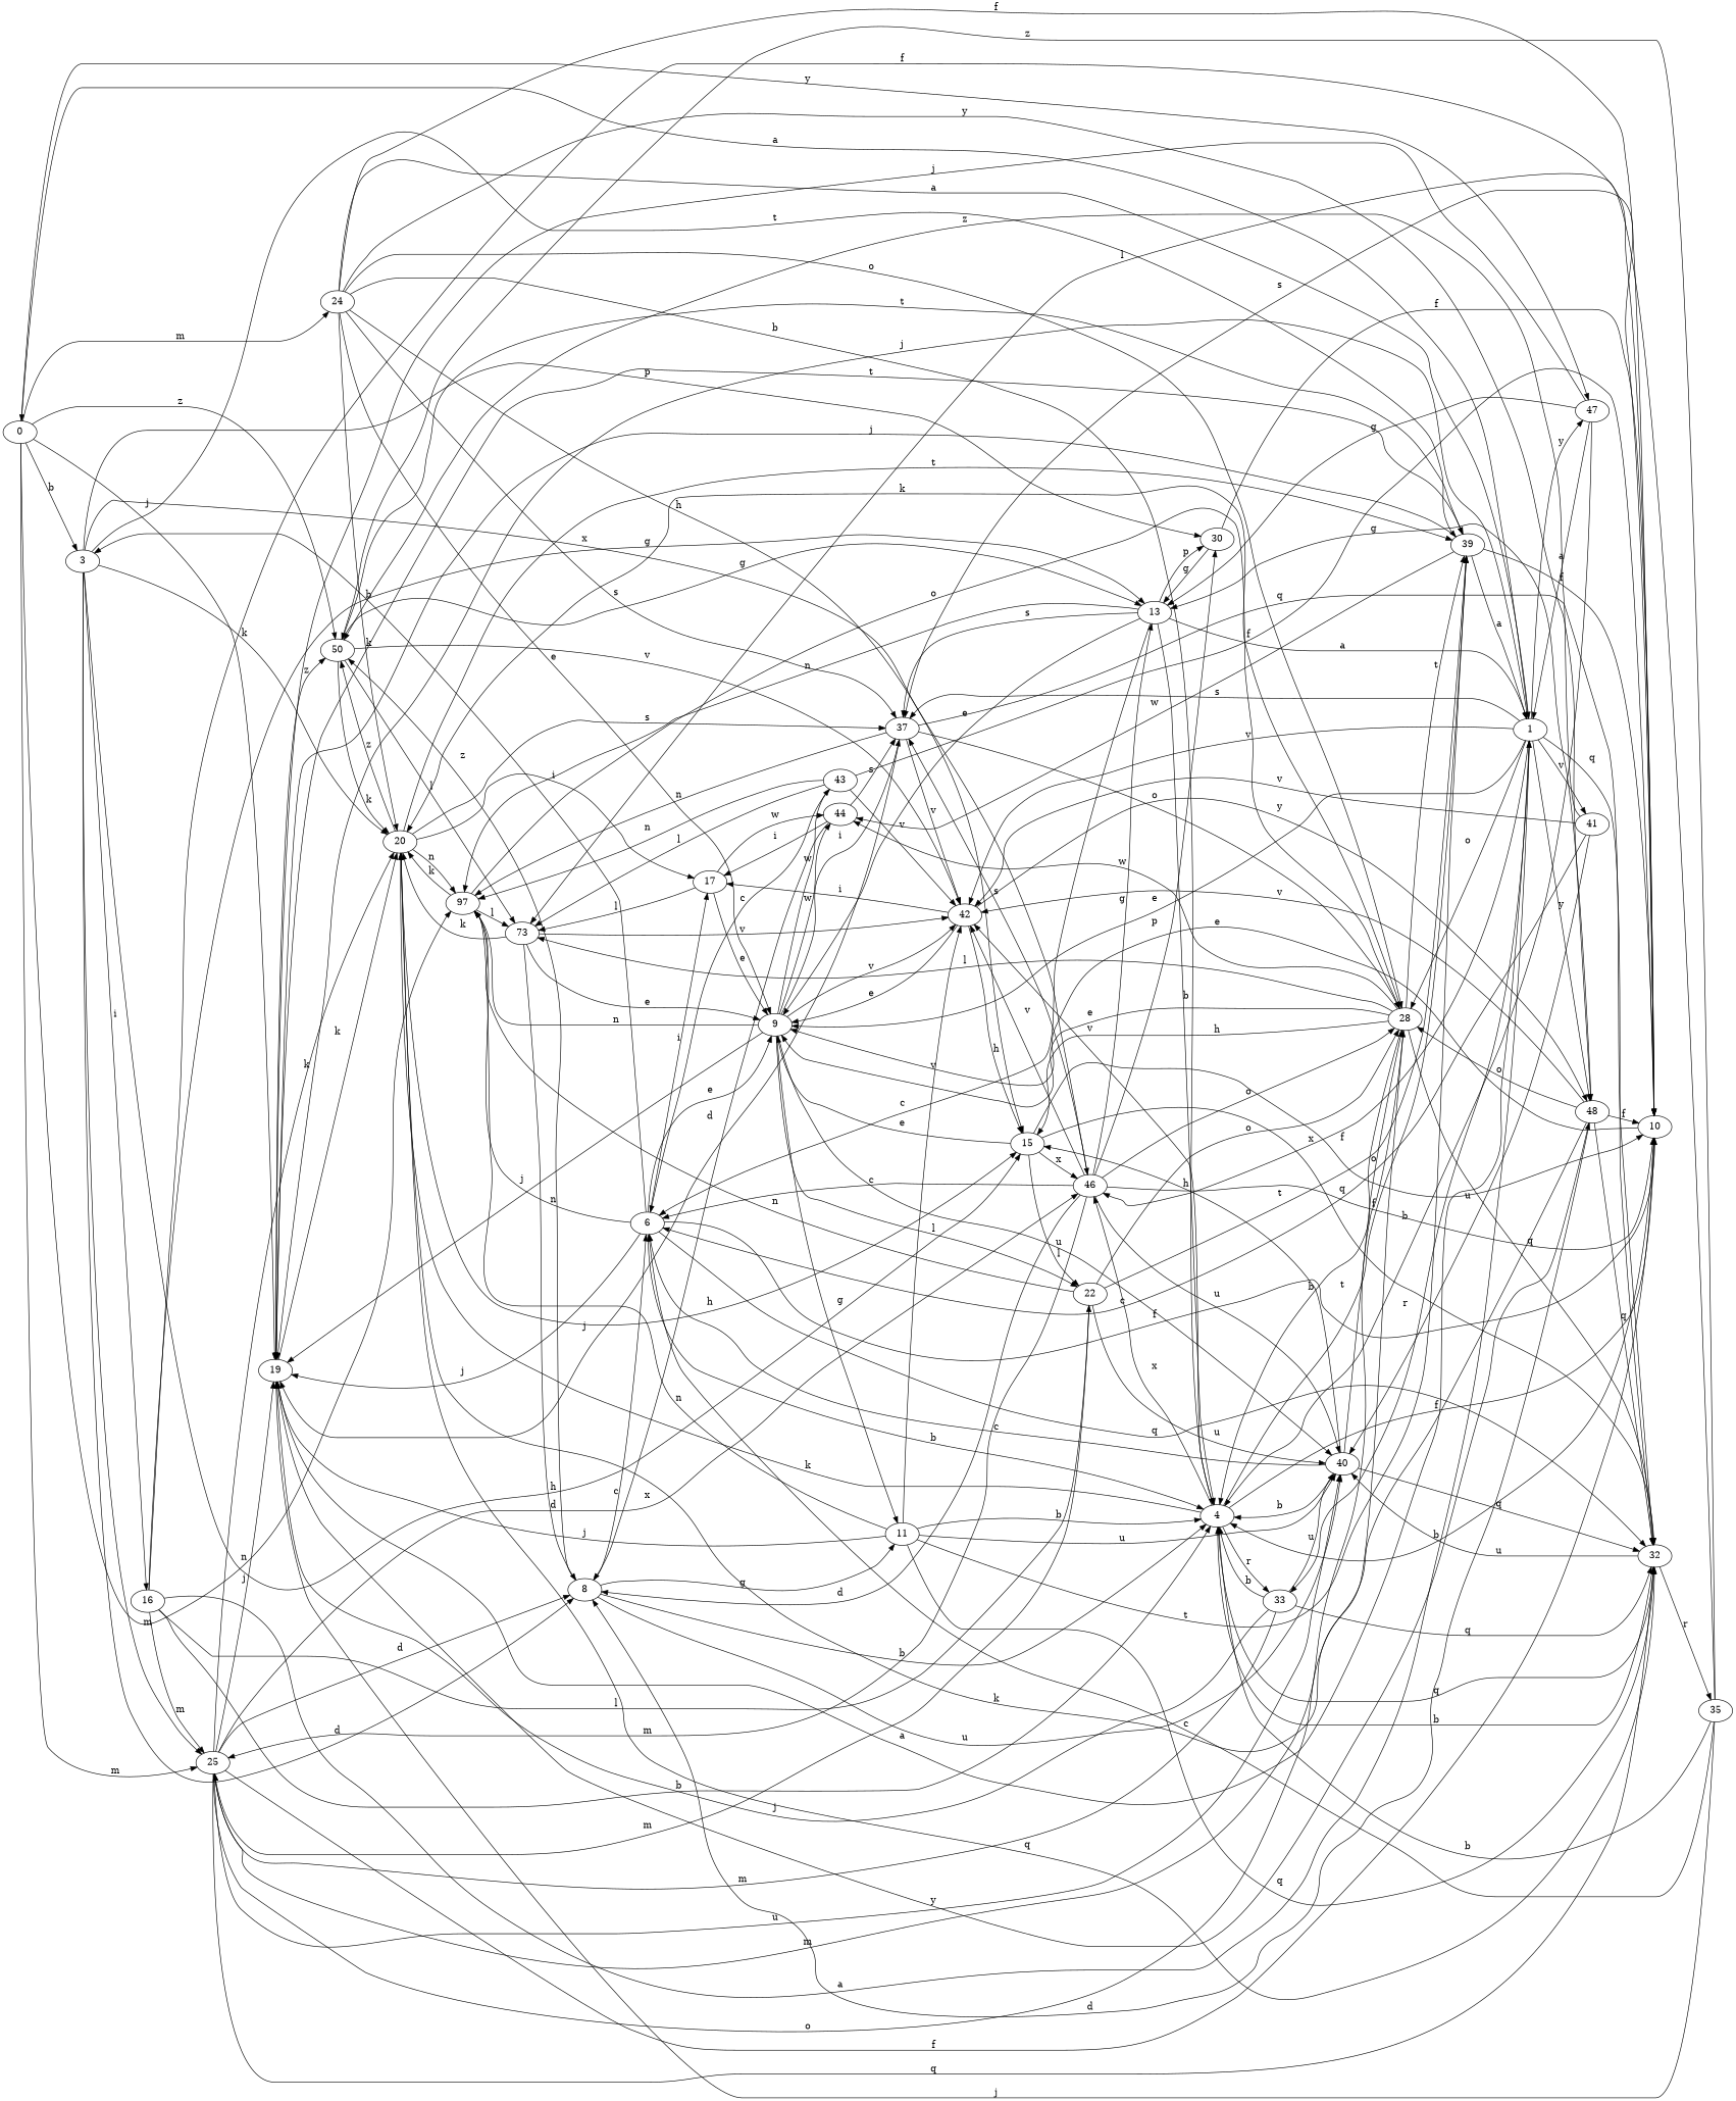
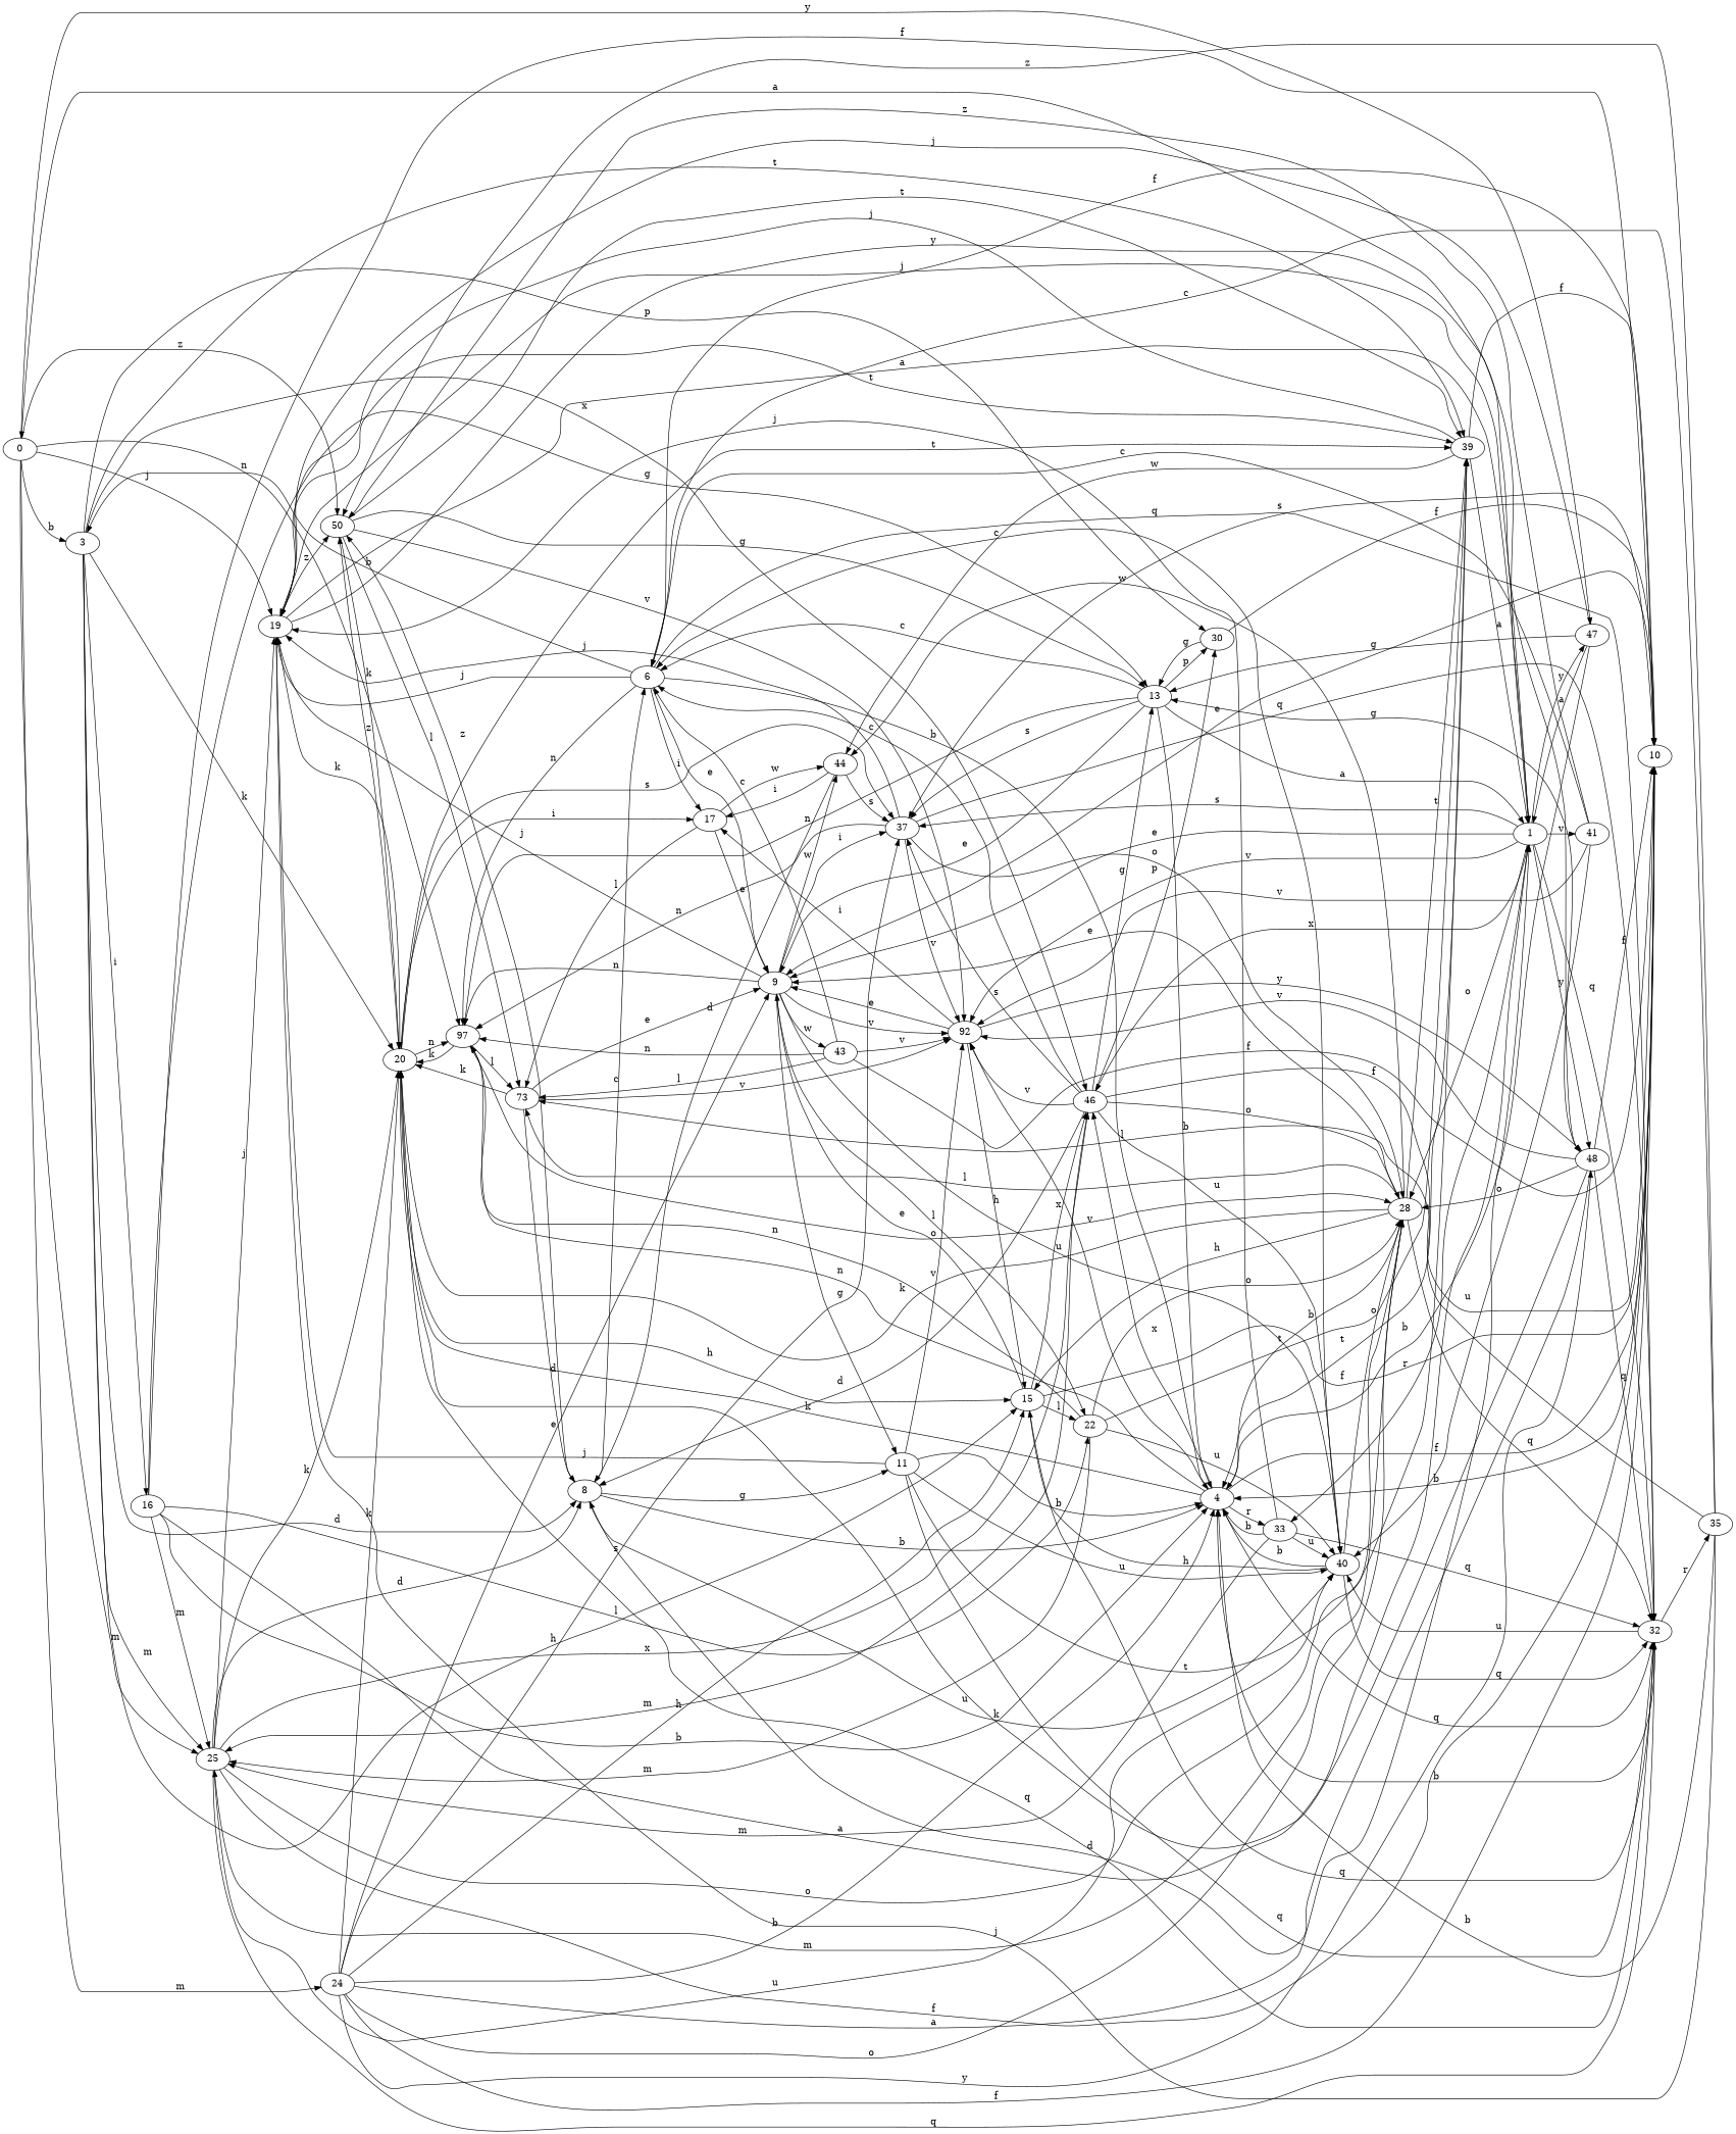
  strict digraph {
    rankdir=LR
    0
    3
    19
    24
    25
    n6 [label=97]
    47
    50
    46
    8
    15
    16
    20
    30
    39
    1
    48
    9
    28
    37
    4
    10
    32
    40
    n25 [label=73]
    13
-   42
+   42 [label=92]
    33
    41
    11
    22
    43
    44
    35
    6
    17
    0 -> 3 [label=b]
    0 -> 19 [label=j]
    0 -> 24 [label=m]
    0 -> 25 [label=m]
    0 -> n6 [label=n]
    0 -> 47 [label=y]
    0 -> 50 [label=z]
    3 -> 25 [label=m]
    3 -> 46 [label=x]
    3 -> 8 [label=d]
    3 -> 15 [label=h]
    3 -> 16 [label=i]
    3 -> 20 [label=k]
    3 -> 30 [label=p]
    3 -> 39 [label=t]
    19 -> 50 [label=z]
    19 -> 20 [label=k]
    19 -> 39 [label=t]
    19 -> 1 [label=a]
    19 -> 48 [label=y]
    24 -> 15 [label=h]
    24 -> 20 [label=k]
    24 -> 1 [label=a]
    24 -> 48 [label=y]
    24 -> 9 [label=e]
    24 -> 28 [label=o]
    24 -> 37 [label=s]
    24 -> 4 [label=b]
    24 -> 10 [label=f]
    25 -> 19 [label=j]
    25 -> 46 [label=x]
    25 -> 8 [label=d]
    25 -> 20 [label=k]
    25 -> 28 [label=o]
    25 -> 10 [label=f]
    25 -> 32 [label=q]
    25 -> 40 [label=u]
    n6 -> 20 [label=k]
    n6 -> 28 [label=o]
    n6 -> n25 [label=l]
    47 -> 19 [label=j]
    47 -> 1 [label=a]
    47 -> 4 [label=b]
    47 -> 13 [label=g]
    50 -> 20 [label=k]
    50 -> 39 [label=t]
    50 -> n25 [label=l]
    50 -> 13 [label=g]
    50 -> 42 [label=v]
    46 -> 25 [label=m]
    46 -> 8 [label=d]
    46 -> 30 [label=p]
    46 -> 28 [label=o]
    46 -> 37 [label=s]
    46 -> 10 [label=f]
    46 -> 40 [label=u]
    46 -> 13 [label=g]
    46 -> 42 [label=v]
    46 -> 6 [label=c]
    8 -> 50 [label=z]
    8 -> 4 [label=b]
    8 -> 40 [label=u]
    8 -> 11 [label=g]
    8 -> 6 [label=c]
    15 -> 46 [label=x]
    15 -> 9 [label=e]
    15 -> 10 [label=f]
    15 -> 32 [label=q]
    15 -> 22 [label=l]
    16 -> 25 [label=m]
    16 -> 1 [label=a]
    16 -> 4 [label=b]
    16 -> 10 [label=f]
    16 -> 13 [label=g]
    16 -> 22 [label=l]
    20 -> n6 [label=n]
    20 -> 50 [label=z]
    20 -> 15 [label=h]
    20 -> 39 [label=t]
    20 -> 37 [label=s]
    20 -> 32 [label=q]
    20 -> 17 [label=i]
    30 -> 10 [label=f]
    30 -> 13 [label=g]
    39 -> 19 [label=j]
    39 -> 1 [label=a]
    39 -> 10 [label=f]
    39 -> 44 [label=w]
    1 -> 0 [label=a]
    1 -> 19 [label=j]
    1 -> 47 [label=y]
    1 -> 46 [label=x]
    1 -> 48 [label=y]
    1 -> 9 [label=e]
    1 -> 28 [label=o]
    1 -> 37 [label=s]
    1 -> 32 [label=q]
    1 -> 42 [label=v]
    1 -> 33 [label=r]
    1 -> 41 [label=v]
    48 -> 8 [label=d]
    48 -> 20 [label=k]
    48 -> 28 [label=o]
    48 -> 10 [label=f]
    48 -> 32 [label=q]
    48 -> 13 [label=g]
    48 -> 42 [label=v]
    9 -> 19 [label=j]
    9 -> n6 [label=n]
    9 -> 37 [label=i]
    9 -> 40 [label=u]
    9 -> 42 [label=v]
    9 -> 11 [label=g]
    9 -> 22 [label=l]
    9 -> 43 [label=w]
    9 -> 44 [label=w]
    28 -> 25 [label=m]
    28 -> 15 [label=h]
    28 -> 20 [label=k]
    28 -> 39 [label=t]
    28 -> 9 [label=e]
    28 -> 4 [label=b]
    28 -> 32 [label=q]
    28 -> n25 [label=l]
    28 -> 44 [label=w]
    37 -> 19 [label=j]
    37 -> n6 [label=n]
    37 -> 28 [label=o]
    37 -> 32 [label=q]
    37 -> 42 [label=v]
    4 -> 46 [label=x]
    4 -> 20 [label=k]
    4 -> 39 [label=t]
    4 -> 10 [label=f]
    4 -> 32 [label=q]
    4 -> 42 [label=v]
    4 -> 33 [label=r]
    10 -> 9 [label=e]
    10 -> 37 [label=s]
    10 -> 4 [label=b]
    32 -> 4 [label=b]
    32 -> 40 [label=u]
    32 -> 35 [label=r]
    40 -> 15 [label=h]
    40 -> 28 [label=o]
    40 -> 4 [label=b]
    40 -> 32 [label=q]
    40 -> 6 [label=c]
    n25 -> 8 [label=d]
    n25 -> 20 [label=k]
    n25 -> 9 [label=e]
    n25 -> 42 [label=v]
    13 -> n6 [label=n]
    13 -> 30 [label=p]
    13 -> 1 [label=a]
    13 -> 9 [label=e]
    13 -> 37 [label=s]
    13 -> 4 [label=b]
    13 -> 6 [label=c]
    42 -> 15 [label=h]
    42 -> 48 [label=y]
    42 -> 9 [label=e]
    42 -> 17 [label=i]
    33 -> 19 [label=j]
    33 -> 25 [label=m]
    33 -> 4 [label=b]
    33 -> 32 [label=q]
    33 -> 40 [label=u]
    41 -> 50 [label=z]
    41 -> 40 [label=u]
    41 -> 42 [label=v]
    41 -> 6 [label=c]
    11 -> 19 [label=j]
-   11 -> n6 [label=n]
+   4 -> n6 [label=n]
    11 -> 39 [label=t]
    11 -> 4 [label=b]
    11 -> 32 [label=q]
    11 -> 40 [label=u]
    11 -> 42 [label=v]
    22 -> 25 [label=m]
    22 -> n6 [label=n]
    22 -> 39 [label=t]
    22 -> 28 [label=o]
    22 -> 40 [label=u]
    43 -> n6 [label=n]
    43 -> 10 [label=f]
    43 -> n25 [label=l]
    43 -> 42 [label=v]
    43 -> 6 [label=c]
    44 -> 8 [label=d]
    44 -> 37 [label=s]
    44 -> 17 [label=i]
    35 -> 19 [label=j]
    35 -> 50 [label=z]
    35 -> 4 [label=b]
    35 -> n25 [label=l]
    35 -> 6 [label=c]
    6 -> 3 [label=b]
    6 -> 19 [label=j]
    6 -> n6 [label=n]
    6 -> 9 [label=e]
    6 -> 4 [label=b]
    6 -> 10 [label=f]
    6 -> 32 [label=q]
    6 -> 17 [label=i]
    17 -> 9 [label=e]
    17 -> n25 [label=l]
    17 -> 44 [label=w]
  }
